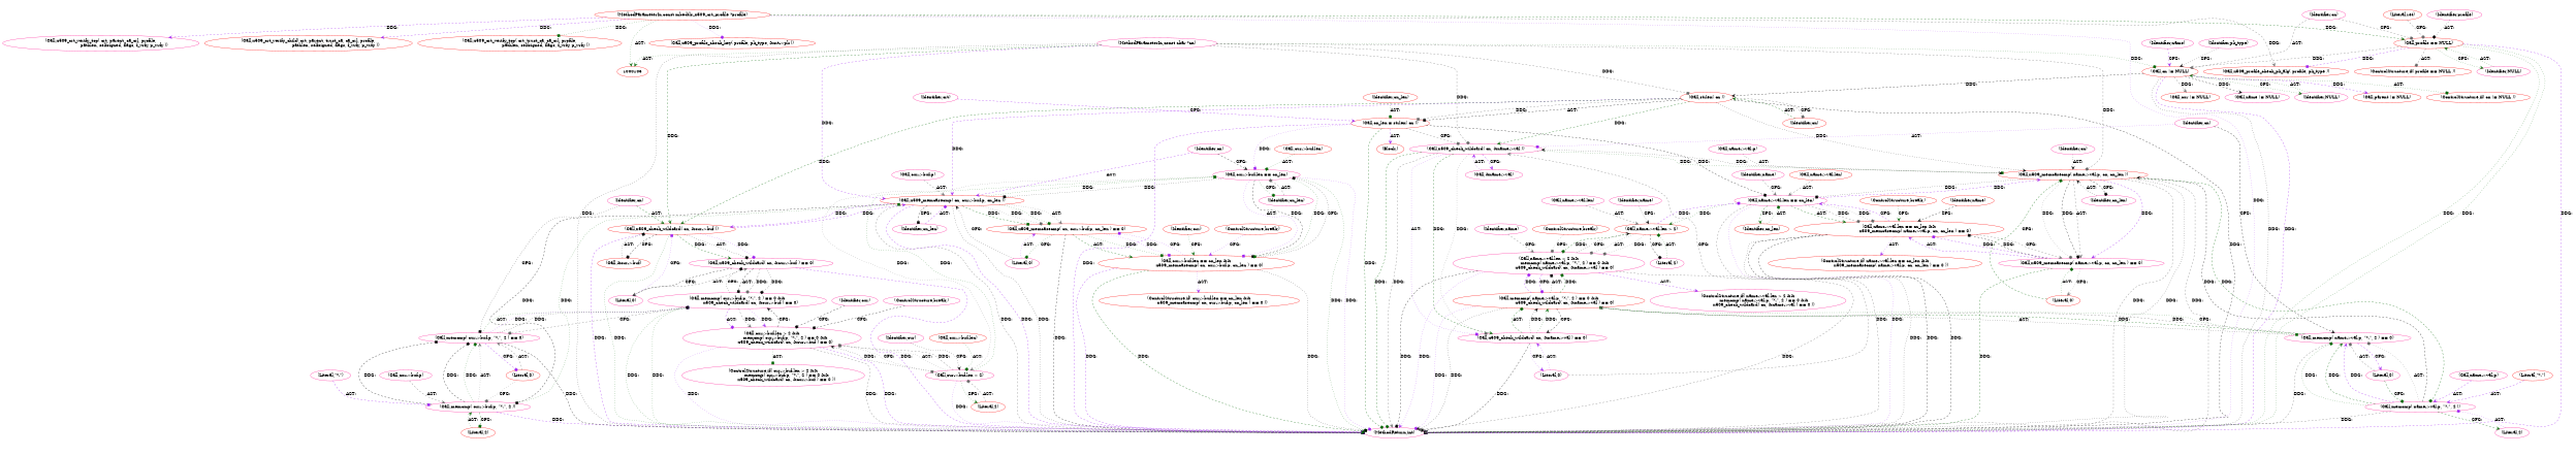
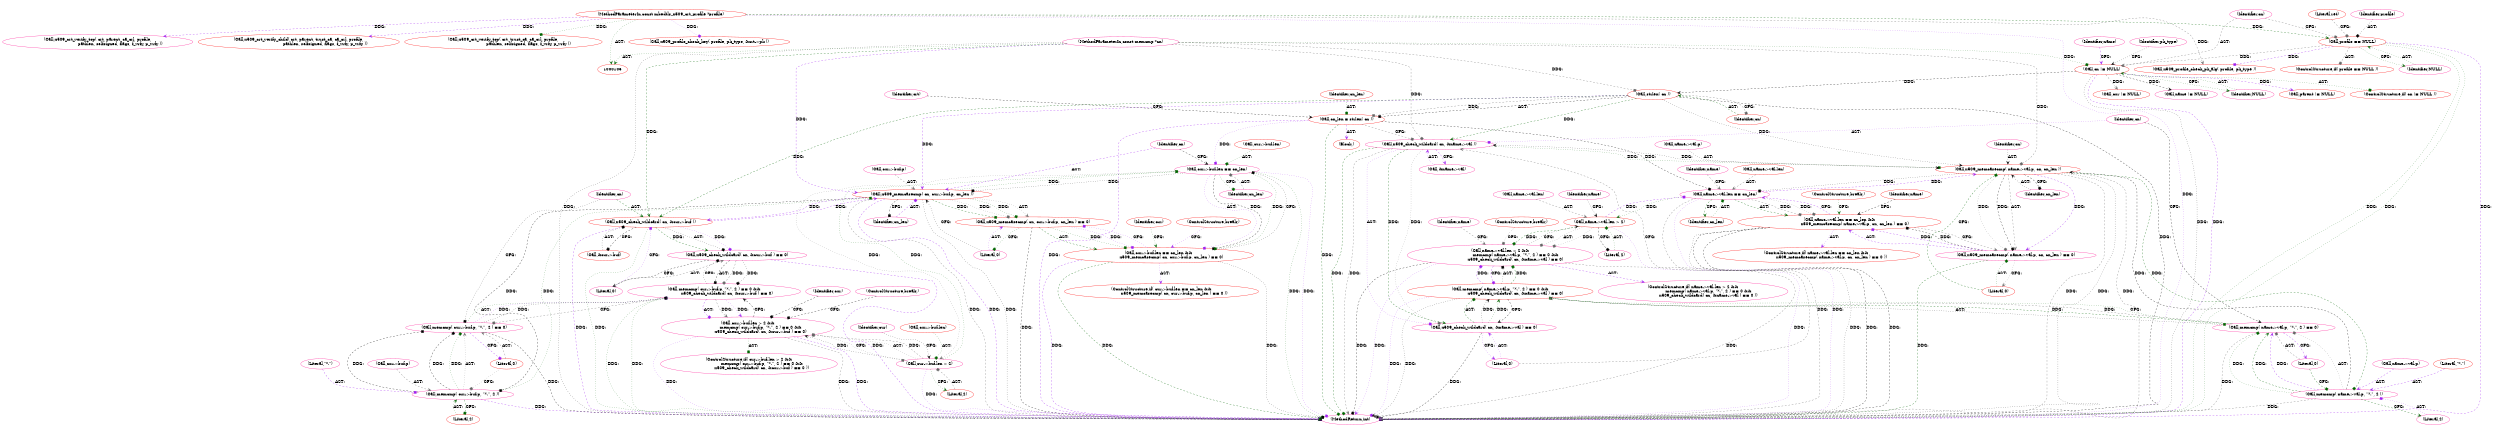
  digraph {
    node [color=deeppink]
    edge [arrowhead=box color=darkgreen style=dashed]
    n1 [color=red label="(Call,strlen( cn ))"]
    n2 [color=red label="(Call,cn_len = strlen( cn ))"]
    n3 [color=red label="(Call,x509_memcasecmp( cn, cur->buf.p, cn_len ))"]
    n4 [color=red label="(Call,x509_check_wildcard( cn, &cur->buf ))"]
    n5 [color=red label="(Call,x509_memcasecmp( name->val.p, cn, cn_len ))"]
    n6 [label="(Call,x509_check_wildcard( cn, &name->val ))"]
    n7 [label="(MethodReturn,int)"]
    n8 [color=red label="(Identifier,cn)"]
    n9 [label="(Call,cur->buf.len == cn_len)"]
    n10 [label="(Call,name->val.len == cn_len)"]
    n11 [color=red label="(Block,)"]
    n12 [color=red label="(Call,x509_memcasecmp( cn, cur->buf.p, cn_len ) == 0)"]
    n13 [label="(Call,memcmp( cur->buf.p, \"*.\", 2 ))"]
    n14 [label="(Identifier,cn_len)"]
    n15 [label="(Call,x509_check_wildcard( cn, &cur->buf ) == 0)"]
    n16 [color=red label="(Call,&cur->buf)"]
    n17 [label="(Call,x509_memcasecmp( name->val.p, cn, cn_len ) == 0)"]
    n18 [label="(Call,memcmp( name->val.p, \"*.\", 2 ))"]
    n19 [label="(Identifier,cn_len)"]
    n20 [label="(Call,x509_check_wildcard( cn, &name->val ) == 0)"]
    n21 [label="(Call,&name->val)"]
    n22 [color=red label="(Call,cn != NULL)"]
    n23 [color=red label="(Call,cur != NULL)"]
    n24 [label="(Call,name != NULL)"]
    n25 [label="(Identifier,NULL)"]
    n26 [color=red label="(Call,parent != NULL)"]
    n27 [color=red label="(ControlStructure,if( cn != NULL ))"]
-   n28 [label="(MethodParameterIn,const char *cn)"]
+   n28 [label="(MethodParameterIn,const memcmp *cn)"]
    1000105 [color=red]
    n30 [color=red label="(Call,profile == NULL)"]
    n31 [label="(Identifier,NULL)"]
    n32 [color=red label="(Call,x509_profile_check_pk_alg( profile, pk_type ))"]
    n33 [color=red label="(ControlStructure,if( profile == NULL ))"]
    n34 [color=red label="(MethodParameterIn,const mbedtls_x509_crt_profile *profile)"]
    n35 [label="(Call,x509_crt_verify_top( crt, parent, ca_crl, profile,\n                                   pathlen, selfsigned, flags, f_vrfy, p_vrfy ))"]
    n36 [color=red label="(Call,x509_crt_verify_top( crt, trust_ca, ca_crl, profile,\n                                       pathlen, selfsigned, flags, f_vrfy, p_vrfy ))"]
    n37 [color=red label="(Call,x509_profile_check_key( profile, pk_type, &crt->pk ))"]
    n38 [color=red label="(Call,x509_crt_verify_child( crt, parent, trust_ca, ca_crl, profile,\n                                         pathlen, selfsigned, flags, f_vrfy, p_vrfy ))"]
    n39 [color=red label="(Call,cur->buf.len == cn_len &&\n                    x509_memcasecmp( cn, cur->buf.p, cn_len ) == 0)"]
    n40 [label="(Call,cur->buf.len > 2)"]
    n41 [label="(Identifier,cn_len)"]
    n42 [color=red label="(Call,name->val.len == cn_len &&\n                        x509_memcasecmp( name->val.p, cn, cn_len ) == 0)"]
    n43 [color=red label="(Call,name->val.len > 2)"]
    n44 [color=red label="(Identifier,cn_len)"]
    n45 [color=red label="(ControlStructure,if( cur->buf.len == cn_len &&\n                    x509_memcasecmp( cn, cur->buf.p, cn_len ) == 0 ))"]
    n46 [label="(Call,cur->buf.len > 2 &&\n                    memcmp( cur->buf.p, \"*.\", 2 ) == 0 &&\n                    x509_check_wildcard( cn, &cur->buf ) == 0)"]
    n47 [color=red label="(Literal,2)"]
    n48 [label="(Literal,0)"]
    n49 [label="(Call,memcmp( cur->buf.p, \"*.\", 2 ) == 0)"]
    n50 [color=red label="(Literal,2)"]
    n51 [label="(Call,memcmp( cur->buf.p, \"*.\", 2 ) == 0 &&\n                    x509_check_wildcard( cn, &cur->buf ) == 0)"]
    n52 [color=red label="(Literal,0)"]
    n53 [label="(ControlStructure,if( cur->buf.len > 2 &&\n                    memcmp( cur->buf.p, \"*.\", 2 ) == 0 &&\n                    x509_check_wildcard( cn, &cur->buf ) == 0 ))"]
    n54 [label="(Literal,0)"]
    n55 [color=red label="(ControlStructure,if( name->val.len == cn_len &&\n                        x509_memcasecmp( name->val.p, cn, cn_len ) == 0 ))"]
    n56 [label="(Call,name->val.len > 2 &&\n                        memcmp( name->val.p, \"*.\", 2 ) == 0 &&\n                        x509_check_wildcard( cn, &name->val ) == 0)"]
    n57 [label="(Literal,2)"]
    n58 [color=red label="(Literal,0)"]
    n59 [label="(Call,memcmp( name->val.p, \"*.\", 2 ) == 0)"]
    n60 [label="(Literal,2)"]
    n61 [color=red label="(Call,memcmp( name->val.p, \"*.\", 2 ) == 0 &&\n                        x509_check_wildcard( cn, &name->val ) == 0)"]
    n62 [label="(Literal,0)"]
    n63 [label="(ControlStructure,if( name->val.len > 2 &&\n                        memcmp( name->val.p, \"*.\", 2 ) == 0 &&\n                        x509_check_wildcard( cn, &name->val ) == 0 ))"]
    n64 [label="(Literal,0)"]
    n65 [color=red label="(ControlStructure,break;)"]
    n66 [label="(Identifier,cur)"]
    n67 [label="(Call,cur->buf.p)"]
    n68 [color=red label="(ControlStructure,break;)"]
    n69 [label="(Call,cur->buf.p)"]
    n70 [label="(Identifier,name)"]
    n71 [label="(Identifier,cn)"]
    n72 [label="(Call,name->val.p)"]
    n73 [label="(Identifier,name)"]
    n74 [label="(Identifier,cn)"]
    n75 [color=red label="(Call,name->val.len)"]
    n76 [color=red label="(ControlStructure,break;)"]
    n77 [label="(Identifier,name)"]
    n78 [color=red label="(Call,cur->buf.len)"]
    n79 [label="(Call,name->val.p)"]
    n80 [label="(Identifier,profile)"]
    n81 [color=red label="(Literal,ret)"]
    n82 [label="(Identifier,cn)"]
    n83 [label="(Identifier,cn)"]
    n84 [label="(Call,name->val.len)"]
    n85 [label="(Literal,\"*.\")"]
    n86 [label="(Identifier,name)"]
    n87 [color=red label="(Identifier,cur)"]
    n88 [color=red label="(Identifier,cn_len)"]
    n89 [label="(Identifier,pk_type)"]
    n90 [color=red label="(Literal,\"*.\")"]
    n91 [label="(Identifier,cn)"]
    n92 [label="(ControlStructure,break;)"]
    n93 [color=red label="(Identifier,name)"]
    n94 [label="(Identifier,crt)"]
    n95 [label="(Identifier,cur)"]
    n96 [color=red label="(Call,cur->buf.len)"]
    n1 -> n2 [color=black label="AST: "]
    n1 -> n2 [color=gray40 label="DDG: "]
    n1 -> n3 [arrowhead=vee color=purple label="DDG: "]
    n1 -> n4 [arrowhead=vee label="DDG: "]
    n1 -> n5 [arrowhead=vee color=black label="DDG: " style=dotted]
    n1 -> n6 [arrowhead=vee label="DDG: "]
    n1 -> n7 [arrowhead=vee color=black label="DDG: "]
    n1 -> n8 [color=gray40 label="CFG: "]
    n2 -> n6 [color=gray40 label="CFG: "]
    n2 -> n7 [label="DDG: "]
    n2 -> n7 [color=purple label="DDG: "]
    n2 -> n9 [color=purple label="DDG: " style=dotted]
    n2 -> n10 [color=black label="DDG: "]
    n2 -> n11 [arrowhead=vee color=purple label="AST: "]
    n3 -> n4 [arrowhead=vee color=purple label="DDG: "]
    n3 -> n7 [arrowhead=vee color=black label="DDG: " style=dotted]
    n3 -> n7 [color=gray40 label="DDG: "]
    n3 -> n7 [arrowhead=vee color=purple label="DDG: "]
    n3 -> n9 [arrowhead=vee label="DDG: " style=dotted]
    n3 -> n12 [arrowhead=vee color=gray40 label="AST: " style=dotted]
    n3 -> n12 [label="DDG: "]
    n3 -> n12 [color=gray40 label="DDG: " style=dotted]
    n3 -> n12 [label="DDG: " style=dotted]
    n3 -> n13 [color=black label="DDG: "]
    n3 -> n14 [color=black label="CFG: "]
    n4 -> n3 [arrowhead=vee color=purple label="DDG: "]
    n4 -> n7 [arrowhead=vee color=purple label="DDG: "]
    n4 -> n7 [arrowhead=vee label="DDG: " style=dotted]
    n4 -> n15 [color=black label="AST: " style=dotted]
    n4 -> n15 [color=purple label="DDG: " style=dotted]
    n4 -> n15 [arrowhead=vee label="DDG: "]
    n4 -> n16 [color=black label="CFG: "]
    n5 -> n6 [arrowhead=vee color=black label="DDG: " style=dotted]
    n5 -> n7 [color=gray40 label="DDG: "]
    n5 -> n7 [arrowhead=vee color=black label="DDG: " style=dotted]
    n5 -> n7 [arrowhead=vee color=gray40 label="DDG: "]
    n5 -> n10 [color=black label="DDG: " style=dotted]
    n5 -> n17 [arrowhead=vee color=gray40 label="AST: "]
    n5 -> n17 [arrowhead=vee color=purple label="DDG: "]
    n5 -> n17 [color=gray40 label="DDG: " style=dotted]
    n5 -> n17 [color=black label="DDG: "]
    n5 -> n18 [label="DDG: "]
    n5 -> n19 [color=black label="CFG: "]
    n6 -> n5 [label="DDG: " style=dotted]
    n6 -> n7 [label="DDG: "]
    n6 -> n7 [arrowhead=vee color=gray40 label="DDG: "]
    n6 -> n20 [color=purple label="AST: " style=dotted]
    n6 -> n20 [arrowhead=vee label="DDG: "]
    n6 -> n20 [color=gray40 label="DDG: " style=dotted]
    n6 -> n21 [arrowhead=vee color=purple label="CFG: "]
    n8 -> n1 [arrowhead=vee label="AST: "]
    n9 -> n3 [color=black label="DDG: " style=dotted]
    n9 -> n7 [color=purple label="DDG: " style=dotted]
    n9 -> n7 [label="DDG: " style=dotted]
    n9 -> n39 [color=purple label="AST: " style=dotted]
    n9 -> n39 [color=black label="DDG: "]
    n9 -> n39 [label="DDG: " style=dotted]
    n9 -> n40 [arrowhead=vee color=gray40 label="DDG: " style=dotted]
    n9 -> n41 [label="CFG: " style=dotted]
    n10 -> n5 [arrowhead=vee color=purple label="DDG: "]
    n10 -> n7 [color=purple label="DDG: " style=dotted]
    n10 -> n7 [color=gray40 label="DDG: "]
    n10 -> n42 [arrowhead=vee label="AST: "]
    n10 -> n42 [color=gray40 label="DDG: "]
    n10 -> n42 [color=gray40 label="DDG: " style=dotted]
    n10 -> n43 [arrowhead=vee label="DDG: " style=dotted]
    n10 -> n44 [arrowhead=vee label="CFG: "]
    n12 -> n7 [color=black label="DDG: "]
    n12 -> n39 [arrowhead=vee label="AST: "]
    n12 -> n39 [label="DDG: " style=dotted]
    n12 -> n39 [color=purple label="DDG: " style=dotted]
    n12 -> n48 [label="CFG: " style=dotted]
    n13 -> n3 [label="DDG: " style=dotted]
    n13 -> n7 [color=purple label="DDG: "]
    n13 -> n49 [arrowhead=vee color=gray40 label="AST: " style=dotted]
    n13 -> n49 [color=black label="DDG: "]
    n13 -> n49 [color=black label="DDG: "]
    n13 -> n49 [label="DDG: " style=dotted]
    n13 -> n50 [label="CFG: "]
    n14 -> n3 [color=purple label="AST: "]
    n15 -> n7 [color=purple label="DDG: "]
    n15 -> n51 [color=black label="AST: "]
    n15 -> n51 [color=gray40 label="DDG: "]
    n15 -> n51 [color=black label="DDG: " style=dotted]
    n15 -> n54 [arrowhead=vee color=black label="CFG: "]
    n16 -> n4 [color=black label="AST: " style=dotted]
    n17 -> n7 [arrowhead=vee label="DDG: "]
    n17 -> n42 [arrowhead=vee color=purple label="AST: "]
    n17 -> n42 [color=purple label="DDG: "]
    n17 -> n42 [color=black label="DDG: "]
    n17 -> n58 [arrowhead=vee color=gray40 label="CFG: " style=dotted]
    n18 -> n5 [arrowhead=vee color=black label="DDG: "]
    n18 -> n7 [color=gray40 label="DDG: "]
    n18 -> n59 [color=gray40 label="AST: " style=dotted]
    n18 -> n59 [label="DDG: " style=dotted]
    n18 -> n59 [arrowhead=vee label="DDG: "]
    n18 -> n59 [arrowhead=vee color=purple label="DDG: "]
    n18 -> n60 [arrowhead=vee label="CFG: "]
    n19 -> n5 [arrowhead=vee color=black label="AST: " style=dotted]
    n20 -> n7 [color=black label="DDG: "]
    n20 -> n61 [label="AST: "]
    n20 -> n61 [arrowhead=vee color=black label="DDG: " style=dotted]
    n20 -> n61 [arrowhead=vee label="DDG: " style=dotted]
    n20 -> n64 [arrowhead=vee color=purple label="CFG: " style=dotted]
    n21 -> n6 [arrowhead=vee color=purple label="AST: " style=dotted]
    n22 -> n1 [arrowhead=vee color=black label="DDG: "]
    n22 -> n7 [color=purple label="DDG: "]
    n22 -> n7 [color=black label="DDG: " style=dotted]
    n22 -> n23 [arrowhead=vee color=gray40 label="DDG: "]
    n22 -> n24 [arrowhead=vee color=black label="DDG: "]
    n22 -> n25 [arrowhead=vee label="CFG: " style=dotted]
    n22 -> n26 [arrowhead=vee color=purple label="DDG: "]
    n22 -> n27 [label="AST: " style=dotted]
    n25 -> n22 [arrowhead=vee label="AST: " style=dotted]
    n28 -> n1 [color=gray40 label="DDG: "]
    n28 -> n3 [arrowhead=vee color=purple label="DDG: "]
    n28 -> n4 [arrowhead=vee label="DDG: "]
    n28 -> n5 [color=gray40 label="DDG: "]
    n28 -> n6 [color=gray40 label="DDG: "]
    n28 -> n7 [color=black label="DDG: " style=dotted]
    n28 -> n22 [label="DDG: " style=dotted]
    n28 -> 1000105 [arrowhead=vee label="AST: " style=dotted]
    n30 -> n7 [arrowhead=vee label="DDG: " style=dotted]
    n30 -> n7 [label="DDG: " style=dotted]
    n30 -> n7 [color=purple label="DDG: "]
    n30 -> n22 [arrowhead=vee color=gray40 label="DDG: "]
    n30 -> n31 [arrowhead=vee label="CFG: " style=dotted]
    n30 -> n32 [color=purple label="DDG: "]
    n30 -> n33 [color=gray40 label="AST: "]
    n31 -> n30 [arrowhead=vee label="AST: " style=dotted]
    n34 -> n7 [arrowhead=vee color=purple label="DDG: " style=dotted]
    n34 -> 1000105 [arrowhead=vee label="AST: " style=dotted]
    n34 -> n30 [arrowhead=vee label="DDG: "]
    n34 -> n32 [arrowhead=vee color=gray40 label="DDG: "]
    n34 -> n35 [arrowhead=vee color=purple label="DDG: "]
    n34 -> n36 [label="DDG: " style=dotted]
    n34 -> n37 [color=purple label="DDG: " style=dotted]
    n34 -> n38 [arrowhead=vee color=purple label="DDG: "]
    n39 -> n7 [color=black label="DDG: " style=dotted]
    n39 -> n7 [arrowhead=vee color=purple label="DDG: "]
    n39 -> n7 [arrowhead=vee label="DDG: "]
    n39 -> n9 [color=black label="CFG: " style=dotted]
    n39 -> n12 [color=purple label="CFG: " style=dotted]
    n39 -> n45 [arrowhead=vee color=purple label="AST: " style=dotted]
    n40 -> n7 [arrowhead=vee color=purple label="DDG: " style=dotted]
    n40 -> n9 [label="DDG: " style=dotted]
    n40 -> n46 [color=gray40 label="AST: " style=dotted]
    n40 -> n46 [color=gray40 label="DDG: "]
    n40 -> n46 [arrowhead=vee color=black label="DDG: " style=dotted]
    n40 -> n47 [arrowhead=vee label="CFG: " style=dotted]
    n41 -> n9 [color=gray40 label="AST: "]
    n42 -> n7 [color=black label="DDG: "]
    n42 -> n7 [arrowhead=vee color=black label="DDG: "]
    n42 -> n7 [color=black label="DDG: " style=dotted]
    n42 -> n10 [arrowhead=vee color=purple label="CFG: "]
    n42 -> n17 [arrowhead=vee color=gray40 label="CFG: "]
    n42 -> n55 [arrowhead=vee color=purple label="AST: " style=dotted]
+   n43 -> n7 [color=purple label="DDG: " style=dotted]
    n43 -> n10 [color=purple label="DDG: "]
    n43 -> n56 [color=gray40 label="AST: " style=dotted]
    n43 -> n56 [color=gray40 label="DDG: " style=dotted]
    n43 -> n56 [label="DDG: "]
    n43 -> n57 [color=black label="CFG: "]
    n44 -> n10 [label="AST: " style=dotted]
    n46 -> n7 [color=purple label="DDG: " style=dotted]
    n46 -> n7 [arrowhead=vee color=gray40 label="DDG: "]
    n46 -> n7 [arrowhead=vee color=purple label="DDG: "]
    n46 -> n40 [color=gray40 label="CFG: " style=dotted]
    n46 -> n51 [arrowhead=vee color=black label="CFG: "]
    n46 -> n53 [label="AST: " style=dotted]
    n47 -> n40 [color=gray40 label="AST: "]
    n48 -> n3 [arrowhead=vee color=black label="CFG: " style=dotted]
    n48 -> n12 [arrowhead=vee color=purple label="AST: " style=dotted]
    n49 -> n7 [color=black label="DDG: "]
    n49 -> n51 [label="AST: " style=dotted]
    n49 -> n51 [color=purple label="DDG: " style=dotted]
    n49 -> n51 [color=black label="DDG: " style=dotted]
    n49 -> n52 [color=purple label="CFG: "]
    n50 -> n13 [arrowhead=vee label="AST: " style=dotted]
    n51 -> n7 [arrowhead=vee label="DDG: " style=dotted]
    n51 -> n7 [arrowhead=vee label="DDG: " style=dotted]
    n51 -> n15 [color=black label="CFG: " style=dotted]
    n51 -> n46 [color=purple label="AST: "]
    n51 -> n46 [arrowhead=vee color=gray40 label="DDG: "]
    n51 -> n46 [arrowhead=vee color=purple label="DDG: " style=dotted]
    n51 -> n49 [color=gray40 label="CFG: "]
    n52 -> n13 [color=gray40 label="CFG: " style=dotted]
    n52 -> n49 [arrowhead=vee color=gray40 label="AST: "]
    n54 -> n4 [color=purple label="CFG: " style=dotted]
    n54 -> n15 [arrowhead=vee color=gray40 label="AST: "]
    n56 -> n7 [color=gray40 label="DDG: "]
    n56 -> n7 [color=black label="DDG: "]
    n56 -> n7 [arrowhead=vee color=purple label="DDG: " style=dotted]
    n56 -> n43 [arrowhead=vee color=black label="CFG: " style=dotted]
    n56 -> n61 [color=purple label="CFG: "]
    n56 -> n63 [arrowhead=vee color=purple label="AST: "]
    n57 -> n43 [label="AST: " style=dotted]
    n58 -> n5 [label="CFG: "]
    n58 -> n17 [label="AST: " style=dotted]
    n59 -> n7 [arrowhead=vee color=gray40 label="DDG: "]
    n59 -> n61 [arrowhead=vee color=black label="AST: " style=dotted]
    n59 -> n61 [label="DDG: "]
    n59 -> n61 [arrowhead=vee color=gray40 label="DDG: "]
    n59 -> n62 [arrowhead=vee color=purple label="CFG: "]
    n60 -> n18 [color=purple label="AST: " style=dotted]
    n61 -> n7 [color=purple label="DDG: " style=dotted]
    n61 -> n7 [arrowhead=vee color=black label="DDG: " style=dotted]
    n61 -> n20 [arrowhead=vee color=black label="CFG: "]
    n61 -> n56 [color=black label="AST: " style=dotted]
    n61 -> n56 [label="DDG: "]
    n61 -> n56 [color=purple label="DDG: "]
    n61 -> n59 [label="CFG: " style=dotted]
    n62 -> n18 [label="CFG: "]
    n62 -> n59 [color=gray40 label="AST: "]
    n64 -> n6 [arrowhead=vee color=gray40 label="CFG: "]
    n64 -> n20 [arrowhead=vee color=purple label="AST: " style=dotted]
    n65 -> n42 [arrowhead=vee label="CFG: " style=dotted]
    n66 -> n40 [arrowhead=vee color=black label="CFG: " style=dotted]
    n67 -> n13 [arrowhead=vee color=gray40 label="AST: "]
    n68 -> n39 [arrowhead=vee color=purple label="CFG: " style=dotted]
    n69 -> n3 [arrowhead=vee color=gray40 label="AST: "]
    n70 -> n56 [arrowhead=vee color=gray40 label="CFG: "]
    n71 -> n6 [color=purple label="AST: " style=dotted]
    n71 -> n59 [arrowhead=vee color=black label="CFG: "]
    n72 -> n5 [arrowhead=vee color=black label="AST: " style=dotted]
    n73 -> n22 [arrowhead=vee color=purple label="CFG: "]
    n74 -> n3 [arrowhead=vee color=purple label="AST: "]
    n74 -> n9 [arrowhead=vee color=black label="CFG: "]
    n75 -> n10 [arrowhead=vee color=gray40 label="AST: "]
    n76 -> n56 [color=gray40 label="CFG: " style=dotted]
    n77 -> n10 [arrowhead=vee color=gray40 label="CFG: "]
    n78 -> n40 [label="AST: " style=dotted]
    n79 -> n18 [arrowhead=vee color=purple label="AST: "]
    n80 -> n30 [color=black label="AST: " style=dotted]
    n81 -> n30 [color=gray40 label="CFG: "]
    n82 -> n4 [arrowhead=vee label="AST: "]
    n82 -> n49 [color=black label="CFG: " style=dotted]
    n83 -> n22 [arrowhead=vee color=gray40 label="AST: "]
    n83 -> n30 [color=gray40 label="CFG: "]
    n84 -> n43 [arrowhead=vee color=gray40 label="AST: "]
    n85 -> n13 [color=purple label="AST: "]
    n86 -> n43 [arrowhead=vee color=black label="CFG: " style=dotted]
    n87 -> n39 [arrowhead=vee label="CFG: " style=dotted]
    n88 -> n2 [label="AST: " style=dotted]
    n89 -> n22 [arrowhead=vee color=black label="CFG: " style=dotted]
    n90 -> n18 [arrowhead=vee color=purple label="AST: "]
    n91 -> n5 [arrowhead=vee color=black label="AST: " style=dotted]
    n92 -> n46 [color=black label="CFG: "]
    n93 -> n42 [arrowhead=vee color=black label="CFG: "]
-   n94 -> n2 [arrowhead=vee color=purple label="CFG: "]
+   n94 -> n2 [arrowhead=vee color=black label="CFG: "]
    n95 -> n46 [color=black label="CFG: "]
    n96 -> n9 [label="AST: " style=dotted]
  }
